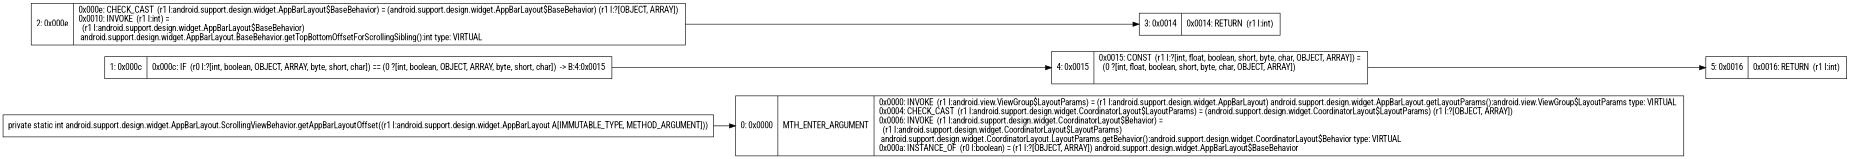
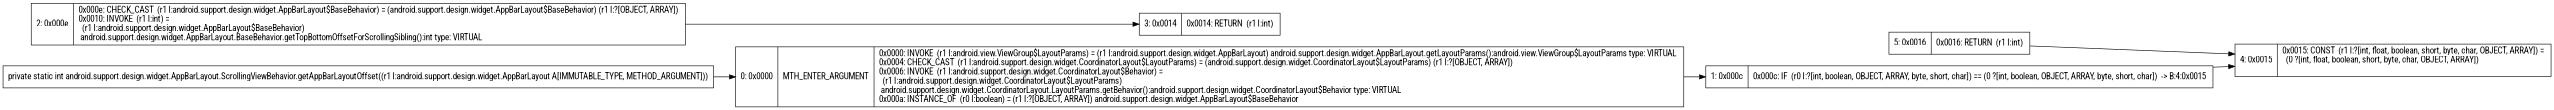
  digraph {
    fontname="Roboto Condensed"
    rankdir=LR
    node [fontname="Roboto Condensed" shape=record]
    edge [fontname="Roboto Condensed"]
    n1 [label="{0\:\ 0x0000|MTH_ENTER_ARGUMENT\l|0x0000: INVOKE  (r1 I:android.view.ViewGroup$LayoutParams) = (r1 I:android.support.design.widget.AppBarLayout) android.support.design.widget.AppBarLayout.getLayoutParams():android.view.ViewGroup$LayoutParams type: VIRTUAL \l0x0004: CHECK_CAST  (r1 I:android.support.design.widget.CoordinatorLayout$LayoutParams) = (android.support.design.widget.CoordinatorLayout$LayoutParams) (r1 I:?[OBJECT, ARRAY]) \l0x0006: INVOKE  (r1 I:android.support.design.widget.CoordinatorLayout$Behavior) = \l  (r1 I:android.support.design.widget.CoordinatorLayout$LayoutParams)\l android.support.design.widget.CoordinatorLayout.LayoutParams.getBehavior():android.support.design.widget.CoordinatorLayout$Behavior type: VIRTUAL \l0x000a: INSTANCE_OF  (r0 I:boolean) = (r1 I:?[OBJECT, ARRAY]) android.support.design.widget.AppBarLayout$BaseBehavior \l}"]
    n2 [label="{1\:\ 0x000c|0x000c: IF  (r0 I:?[int, boolean, OBJECT, ARRAY, byte, short, char]) == (0 ?[int, boolean, OBJECT, ARRAY, byte, short, char])  \-\> B:4:0x0015 \l}"]
    n3 [label="{4\:\ 0x0015|0x0015: CONST  (r1 I:?[int, float, boolean, short, byte, char, OBJECT, ARRAY]) = \l  (0 ?[int, float, boolean, short, byte, char, OBJECT, ARRAY])\l \l}"]
    n4 [label="{2\:\ 0x000e|0x000e: CHECK_CAST  (r1 I:android.support.design.widget.AppBarLayout$BaseBehavior) = (android.support.design.widget.AppBarLayout$BaseBehavior) (r1 I:?[OBJECT, ARRAY]) \l0x0010: INVOKE  (r1 I:int) = \l  (r1 I:android.support.design.widget.AppBarLayout$BaseBehavior)\l android.support.design.widget.AppBarLayout.BaseBehavior.getTopBottomOffsetForScrollingSibling():int type: VIRTUAL \l}"]
    n5 [label="{3\:\ 0x0014|0x0014: RETURN  (r1 I:int) \l}"]
    n6 [label="{5\:\ 0x0016|0x0016: RETURN  (r1 I:int) \l}"]
    n7 [label="{private static int android.support.design.widget.AppBarLayout.ScrollingViewBehavior.getAppBarLayoutOffset((r1 I:android.support.design.widget.AppBarLayout A[IMMUTABLE_TYPE, METHOD_ARGUMENT])) }"]
+   n1 -> n2
    n2 -> n3
-   n3 -> n6
+   n6 -> n3
    n4 -> n5
    n7 -> n1
  }
